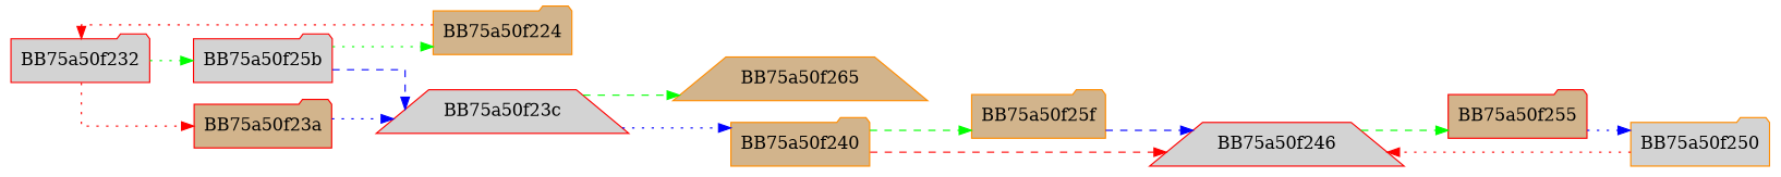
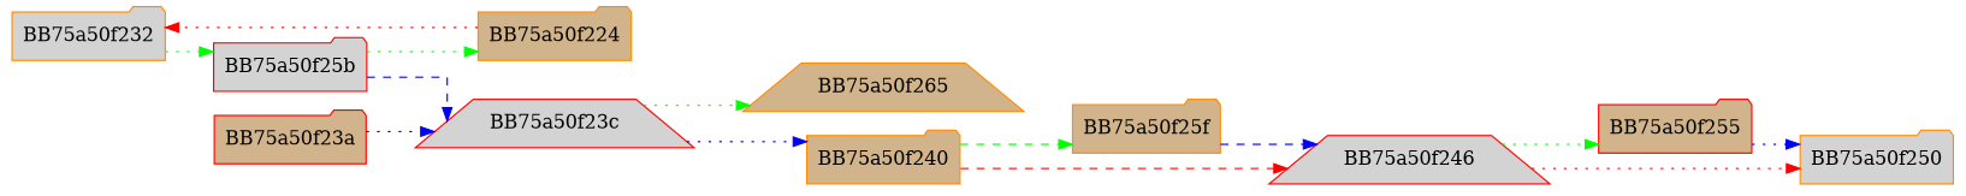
  digraph {
    rankdir=LR
    splines=ortho
    node [color=red fillcolor=tan shape=folder style=filled]
    edge [color=green style=dotted]
-   BB75a50f232 [fillcolor=lightgrey]
+   BB75a50f232 [color=darkorange fillcolor=lightgrey]
    BB75a50f224 [color=darkorange]
    BB75a50f25b [fillcolor=lightgrey]
    BB75a50f23c [fillcolor=lightgrey shape=trapezium]
    BB75a50f23a
    BB75a50f265 [color=darkorange shape=trapezium]
    BB75a50f240 [color=darkorange]
    BB75a50f25f [color=darkorange]
    BB75a50f246 [fillcolor=lightgrey shape=trapezium]
    BB75a50f255
    BB75a50f250 [color=darkorange fillcolor=lightgrey]
    BB75a50f232 -> BB75a50f25b
-   BB75a50f232 -> BB75a50f23a [color=red]
    BB75a50f224 -> BB75a50f232 [color=red]
    BB75a50f25b -> BB75a50f224
    BB75a50f25b -> BB75a50f23c [color=blue style=dashed]
-   BB75a50f23c -> BB75a50f265 [style=dashed]
+   BB75a50f23c -> BB75a50f265
    BB75a50f23c -> BB75a50f240 [color=blue]
    BB75a50f23a -> BB75a50f23c [color=blue]
    BB75a50f240 -> BB75a50f25f [style=dashed]
    BB75a50f240 -> BB75a50f246 [color=red style=dashed]
    BB75a50f25f -> BB75a50f246 [color=blue style=dashed]
-   BB75a50f246 -> BB75a50f255 [style=dashed]
-   BB75a50f250 -> BB75a50f246 [color=red]
+   BB75a50f246 -> BB75a50f255
+   BB75a50f246 -> BB75a50f250 [color=red]
    BB75a50f255 -> BB75a50f250 [color=blue]
  }
